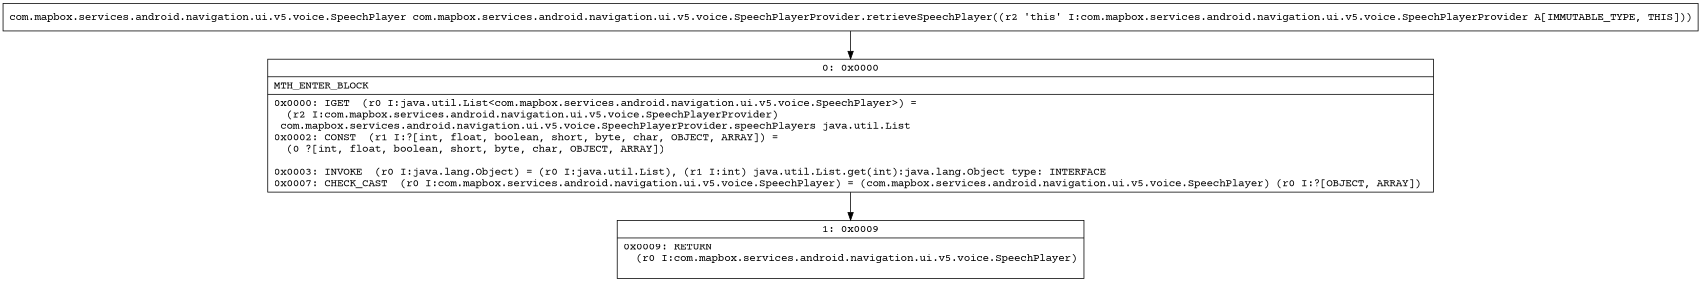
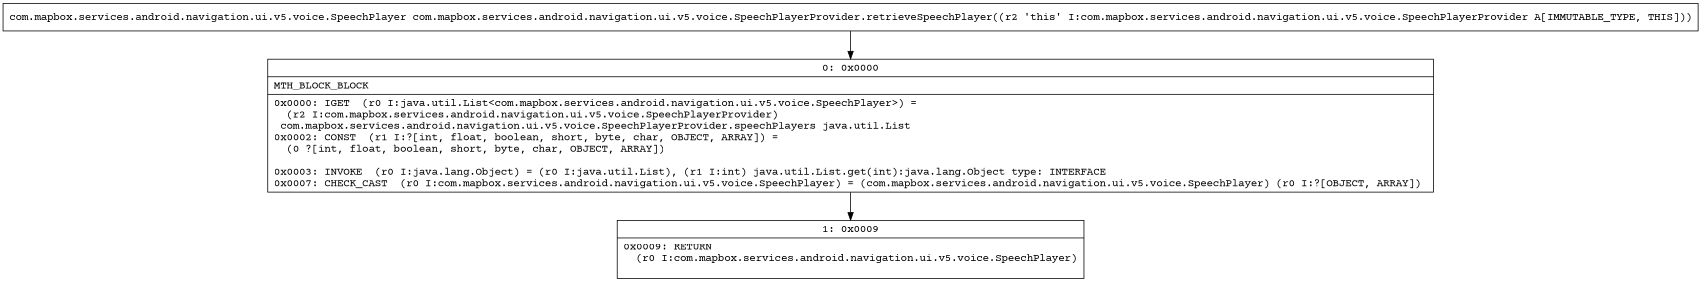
  digraph {
    fontname="Courier Prime"
    node [shape=record fontname="Courier Prime"]
    edge [fontname="Courier Prime"]
-   n1 [label="{0\:\ 0x0000|MTH_ENTER_BLOCK\l|0x0000: IGET  (r0 I:java.util.List\<com.mapbox.services.android.navigation.ui.v5.voice.SpeechPlayer\>) = \l  (r2 I:com.mapbox.services.android.navigation.ui.v5.voice.SpeechPlayerProvider)\l com.mapbox.services.android.navigation.ui.v5.voice.SpeechPlayerProvider.speechPlayers java.util.List \l0x0002: CONST  (r1 I:?[int, float, boolean, short, byte, char, OBJECT, ARRAY]) = \l  (0 ?[int, float, boolean, short, byte, char, OBJECT, ARRAY])\l \l0x0003: INVOKE  (r0 I:java.lang.Object) = (r0 I:java.util.List), (r1 I:int) java.util.List.get(int):java.lang.Object type: INTERFACE \l0x0007: CHECK_CAST  (r0 I:com.mapbox.services.android.navigation.ui.v5.voice.SpeechPlayer) = (com.mapbox.services.android.navigation.ui.v5.voice.SpeechPlayer) (r0 I:?[OBJECT, ARRAY]) \l}"]
+   n1 [label="{0\:\ 0x0000|MTH_BLOCK_BLOCK\l|0x0000: IGET  (r0 I:java.util.List\<com.mapbox.services.android.navigation.ui.v5.voice.SpeechPlayer\>) = \l  (r2 I:com.mapbox.services.android.navigation.ui.v5.voice.SpeechPlayerProvider)\l com.mapbox.services.android.navigation.ui.v5.voice.SpeechPlayerProvider.speechPlayers java.util.List \l0x0002: CONST  (r1 I:?[int, float, boolean, short, byte, char, OBJECT, ARRAY]) = \l  (0 ?[int, float, boolean, short, byte, char, OBJECT, ARRAY])\l \l0x0003: INVOKE  (r0 I:java.lang.Object) = (r0 I:java.util.List), (r1 I:int) java.util.List.get(int):java.lang.Object type: INTERFACE \l0x0007: CHECK_CAST  (r0 I:com.mapbox.services.android.navigation.ui.v5.voice.SpeechPlayer) = (com.mapbox.services.android.navigation.ui.v5.voice.SpeechPlayer) (r0 I:?[OBJECT, ARRAY]) \l}"]
    n2 [label="{1\:\ 0x0009|0x0009: RETURN  \l  (r0 I:com.mapbox.services.android.navigation.ui.v5.voice.SpeechPlayer)\l \l}"]
    n3 [label="{com.mapbox.services.android.navigation.ui.v5.voice.SpeechPlayer com.mapbox.services.android.navigation.ui.v5.voice.SpeechPlayerProvider.retrieveSpeechPlayer((r2 'this' I:com.mapbox.services.android.navigation.ui.v5.voice.SpeechPlayerProvider A[IMMUTABLE_TYPE, THIS])) }"]
    n1 -> n2
    n3 -> n1
  }
